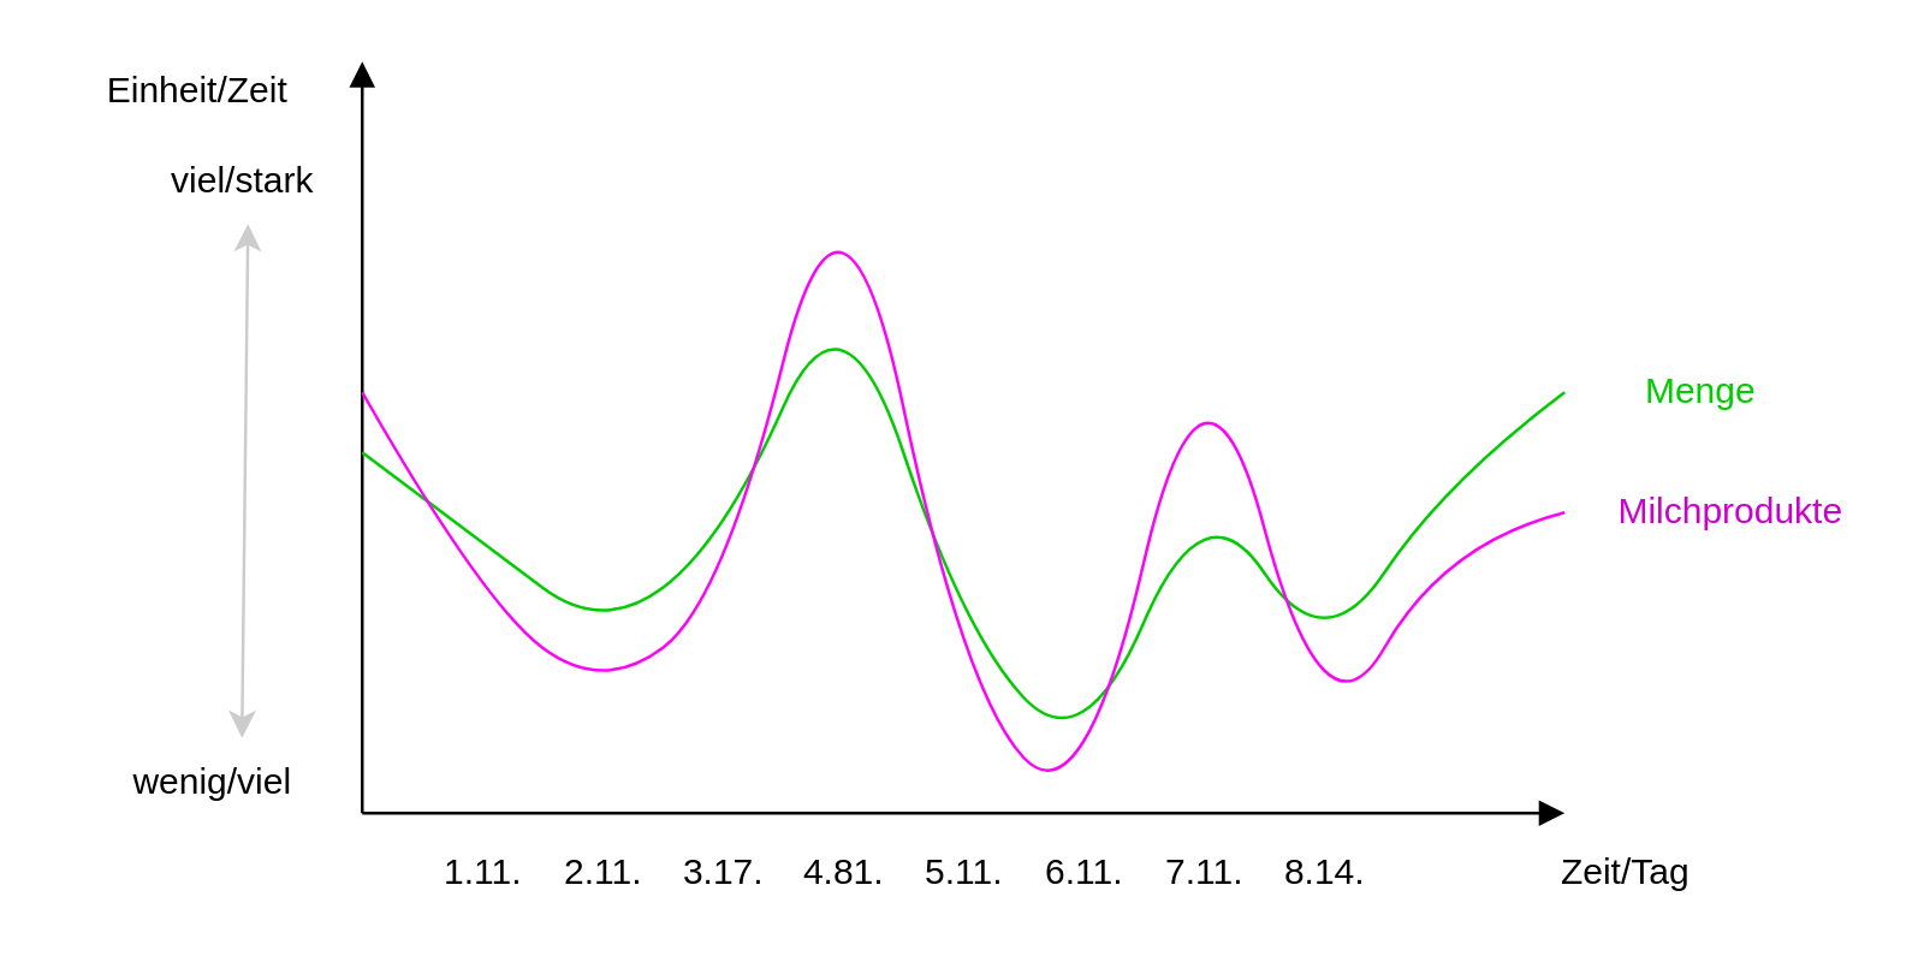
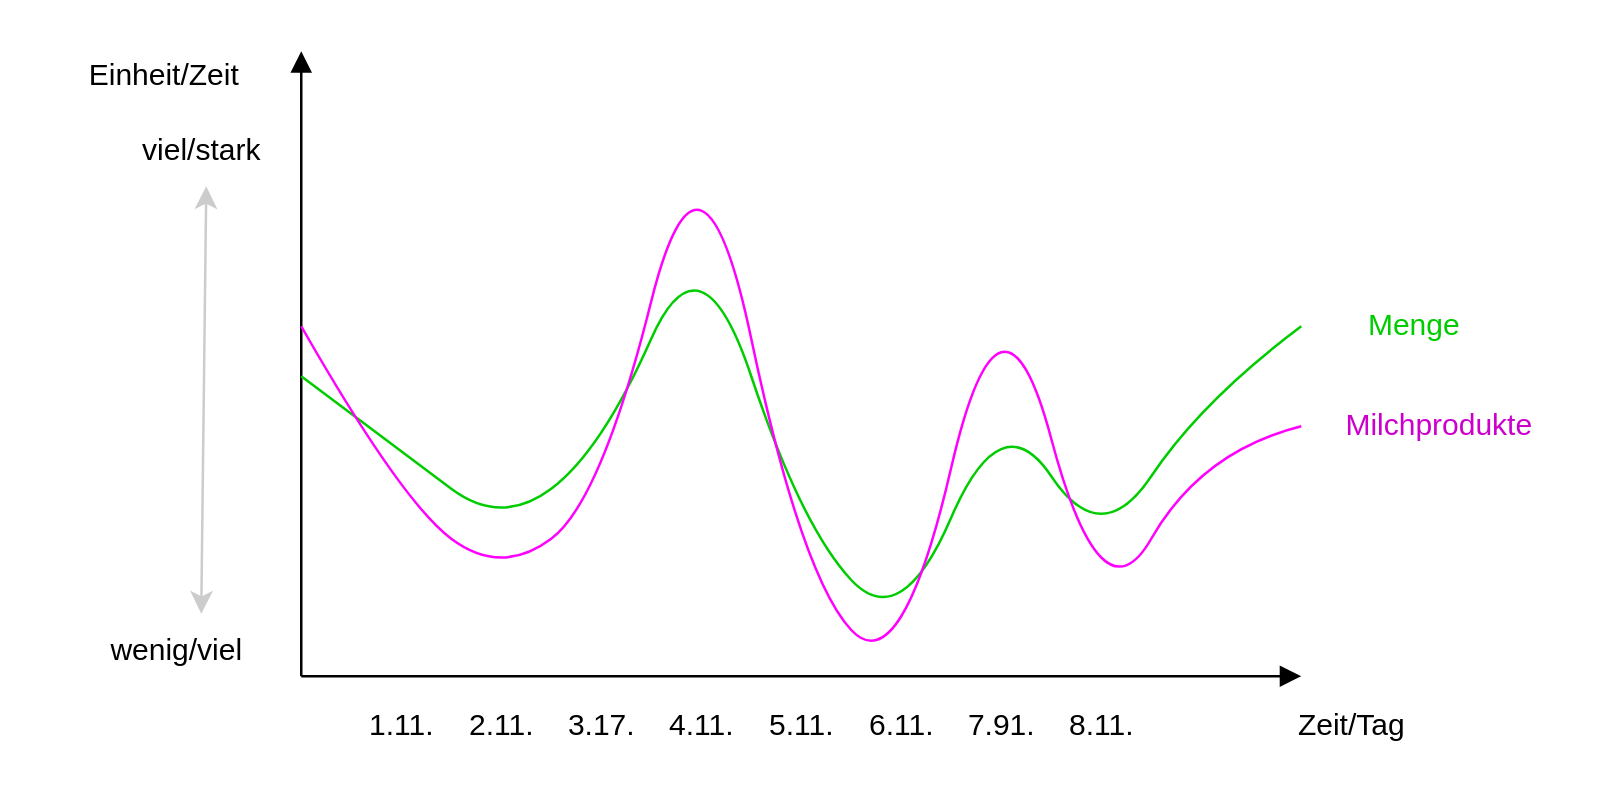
  <mxCell id="0" />
  <mxCell id="1" parent="0" />
  <mxCell id="2" value="" style="endArrow=block;html=1;endFill=1;" edge="1" parent="1"><mxGeometry width="50" height="50" relative="1" as="geometry"><mxPoint x="120" y="270" as="sourcePoint" /><mxPoint x="520" y="270" as="targetPoint" /></mxGeometry></mxCell>
  <mxCell id="3" value="" style="endArrow=block;html=1;endFill=1;" edge="1" parent="1"><mxGeometry width="50" height="50" relative="1" as="geometry"><mxPoint x="120" y="270" as="sourcePoint" /><mxPoint x="120" y="20" as="targetPoint" /></mxGeometry></mxCell>
  <mxCell id="4" value="&lt;font color=&quot;#cc00cc&quot;&gt;Milchprodukte&lt;/font&gt;" style="text;html=1;align=center;verticalAlign=middle;resizable=0;points=[];autosize=1;" vertex="1" parent="1"><mxGeometry x="530" y="160" width="90" height="20" as="geometry" /></mxCell>
  <mxCell id="5" value="&lt;font color=&quot;#00cc00&quot;&gt;Menge&lt;/font&gt;" style="text;html=1;align=center;verticalAlign=middle;resizable=0;points=[];autosize=1;" vertex="1" parent="1"><mxGeometry x="530" y="120" width="70" height="20" as="geometry" /></mxCell>
  <mxCell id="6" value="Einheit/Zeit" style="text;html=1;align=center;verticalAlign=middle;resizable=0;points=[];autosize=1;" vertex="1" parent="1"><mxGeometry x="20" y="20" width="90" height="20" as="geometry" /></mxCell>
  <mxCell id="7" value="1.11." style="text;html=1;align=center;verticalAlign=middle;resizable=0;points=[];autosize=1;" vertex="1" parent="1"><mxGeometry x="140" y="280" width="40" height="20" as="geometry" /></mxCell>
  <mxCell id="8" value="2.11." style="text;html=1;align=center;verticalAlign=middle;resizable=0;points=[];autosize=1;" vertex="1" parent="1"><mxGeometry x="180" y="280" width="40" height="20" as="geometry" /></mxCell>
  <mxCell id="9" value="3.17." style="text;html=1;align=center;verticalAlign=middle;resizable=0;points=[];autosize=1;" vertex="1" parent="1"><mxGeometry x="220" y="280" width="40" height="20" as="geometry" /></mxCell>
  <mxCell id="10" value="6.11." style="text;html=1;align=center;verticalAlign=middle;resizable=0;points=[];autosize=1;" vertex="1" parent="1"><mxGeometry x="340" y="280" width="40" height="20" as="geometry" /></mxCell>
  <mxCell id="11" value="5.11." style="text;html=1;align=center;verticalAlign=middle;resizable=0;points=[];autosize=1;" vertex="1" parent="1"><mxGeometry x="300" y="280" width="40" height="20" as="geometry" /></mxCell>
- <mxCell id="12" value="4.81." style="text;html=1;align=center;verticalAlign=middle;resizable=0;points=[];autosize=1;" vertex="1" parent="1"><mxGeometry x="260" y="280" width="40" height="20" as="geometry" /></mxCell>
- <mxCell id="13" value="8.14." style="text;html=1;align=center;verticalAlign=middle;resizable=0;points=[];autosize=1;" vertex="1" parent="1"><mxGeometry x="420" y="280" width="40" height="20" as="geometry" /></mxCell>
- <mxCell id="14" value="7.11." style="text;html=1;align=center;verticalAlign=middle;resizable=0;points=[];autosize=1;" vertex="1" parent="1"><mxGeometry x="380" y="280" width="40" height="20" as="geometry" /></mxCell>
+ <mxCell id="12" value="4.11." style="text;html=1;align=center;verticalAlign=middle;resizable=0;points=[];autosize=1;" vertex="1" parent="1"><mxGeometry x="260" y="280" width="40" height="20" as="geometry" /></mxCell>
+ <mxCell id="13" value="8.11." style="text;html=1;align=center;verticalAlign=middle;resizable=0;points=[];autosize=1;" vertex="1" parent="1"><mxGeometry x="420" y="280" width="40" height="20" as="geometry" /></mxCell>
+ <mxCell id="14" value="7.91." style="text;html=1;align=center;verticalAlign=middle;resizable=0;points=[];autosize=1;" vertex="1" parent="1"><mxGeometry x="380" y="280" width="40" height="20" as="geometry" /></mxCell>
  <mxCell id="15" value="Zeit/Tag" style="text;html=1;align=center;verticalAlign=middle;resizable=0;points=[];autosize=1;" vertex="1" parent="1"><mxGeometry x="510" y="280" width="60" height="20" as="geometry" /></mxCell>
  <mxCell id="16" value="" style="curved=1;endArrow=none;html=1;endFill=0;strokeColor=#00CC00;" edge="1" parent="1"><mxGeometry width="50" height="50" relative="1" as="geometry"><mxPoint x="120" y="150" as="sourcePoint" /><mxPoint x="520" y="130" as="targetPoint" /><Array as="points"><mxPoint x="160" y="180" /><mxPoint x="200" y="210" /><mxPoint x="240" y="180" /><mxPoint x="280" y="90" /><mxPoint x="320" y="210" /><mxPoint x="360" y="253" /><mxPoint x="400" y="160" /><mxPoint x="440" y="220" /><mxPoint x="480" y="160" /></Array></mxGeometry></mxCell>
  <mxCell id="17" value="" style="curved=1;endArrow=none;html=1;endFill=0;strokeColor=#FF00FF;" edge="1" parent="1"><mxGeometry width="50" height="50" relative="1" as="geometry"><mxPoint x="120" y="130" as="sourcePoint" /><mxPoint x="520" y="170" as="targetPoint" /><Array as="points"><mxPoint x="160" y="200" /><mxPoint x="200" y="230" /><mxPoint x="240" y="200" /><mxPoint x="280" y="40" /><mxPoint x="320" y="230" /><mxPoint x="360" y="273" /><mxPoint x="400" y="100" /><mxPoint x="440" y="250" /><mxPoint x="480" y="180" /></Array></mxGeometry></mxCell>
  <mxCell id="18" value="wenig/viel" style="text;html=1;align=center;verticalAlign=middle;resizable=0;points=[];autosize=1;" vertex="1" parent="1"><mxGeometry x="20" y="250" width="100" height="20" as="geometry" /></mxCell>
  <mxCell id="19" value="viel/stark" style="text;html=1;align=center;verticalAlign=middle;resizable=0;points=[];autosize=1;" vertex="1" parent="1"><mxGeometry x="50" y="50" width="60" height="20" as="geometry" /></mxCell>
  <mxCell id="20" value="" style="endArrow=classic;startArrow=classic;html=1;exitX=0.6;exitY=-0.25;exitDx=0;exitDy=0;exitPerimeter=0;strokeColor=#CCCCCC;" edge="1" parent="1" source="18"><mxGeometry width="50" height="50" relative="1" as="geometry"><mxPoint x="340" y="130" as="sourcePoint" /><mxPoint x="82" y="74" as="targetPoint" /></mxGeometry></mxCell>
